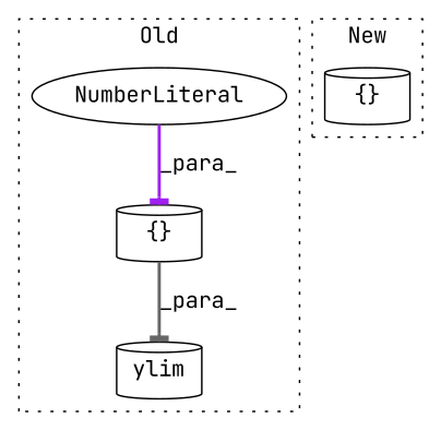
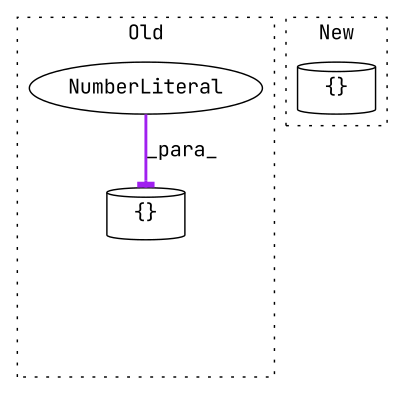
  digraph {
    fontname="JetBrains Mono"
    node [a=4 l="1,1" shape=cylinder fontname="JetBrains Mono"]
    edge [style=bold arrowhead=tee fontname="JetBrains Mono"]
-   n1 [a=32 l="5,1" label=ylim s="2162,2201"]
    n2 [label="{}" s="2193,2200"]
    n3 [a=34 l=1 label=NumberLiteral s=2199 shape=ellipse]
    n4 [label="{}" s="1558,1571"]
    subgraph cluster_1 {
      label=Old
      style=dotted
-     n1
      n2
      n3
    }
    subgraph cluster_2 {
      label=New
      style=dotted
      n4
    }
-   n2 -> n1 [label=_para_ color=gray40]
    n3 -> n2 [label=_para_ color=purple]
  }
